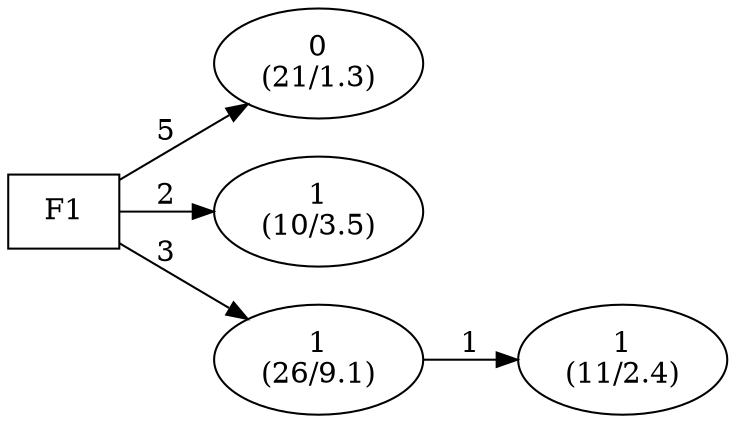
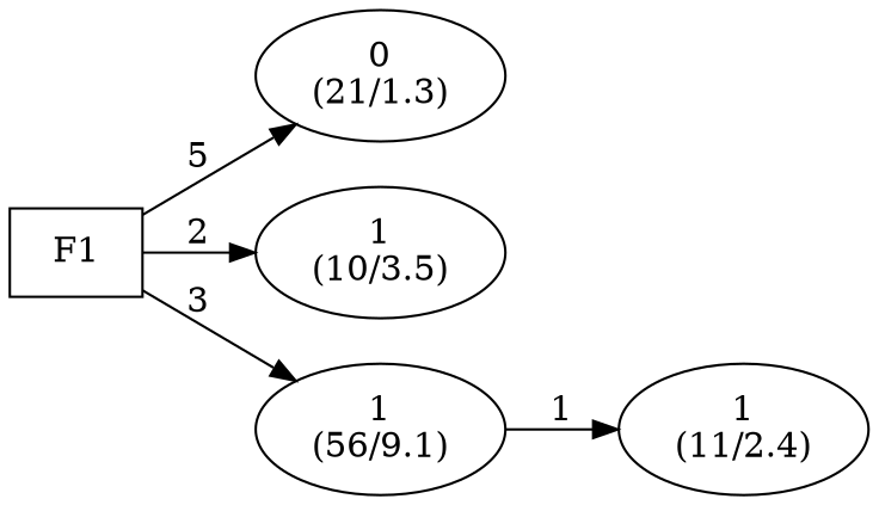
  digraph {
    rankdir=LR
    node [shape=ellipse]
    n1 [label="F1\n" shape=box]
    n2 [label="0\n(21/1.3)"]
    n3 [label="1\n(10/3.5)"]
-   n4 [label="1\n(26/9.1)"]
+   n4 [label="1\n(56/9.1)"]
    n5 [label="1\n(11/2.4)"]
    n1 -> n2 [label=5]
    n1 -> n3 [label=2]
    n1 -> n4 [label=3]
    n4 -> n5 [label=1]
  }
